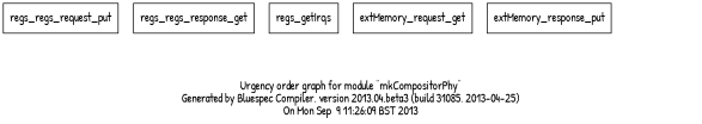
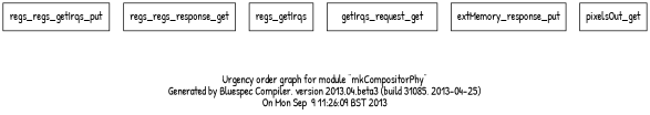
  strict digraph {
    label="Urgency order graph for module \"mkCompositorPhy\"\nGenerated by Bluespec Compiler, version 2013.04.beta3 (build 31085, 2013-04-25)\nOn Mon Sep  9 11:26:09 BST 2013"
    fontname="Patrick Hand"
    node [shape=box fontname="Patrick Hand"]
-   regs_regs_request_put
+   regs_regs_request_put [label=regs_regs_getIrqs_put]
    regs_regs_response_get
    regs_getIrqs
-   extMemory_request_get
+   extMemory_request_get [label=getIrqs_request_get]
    extMemory_response_put
+   pixelsOut_get
  }
